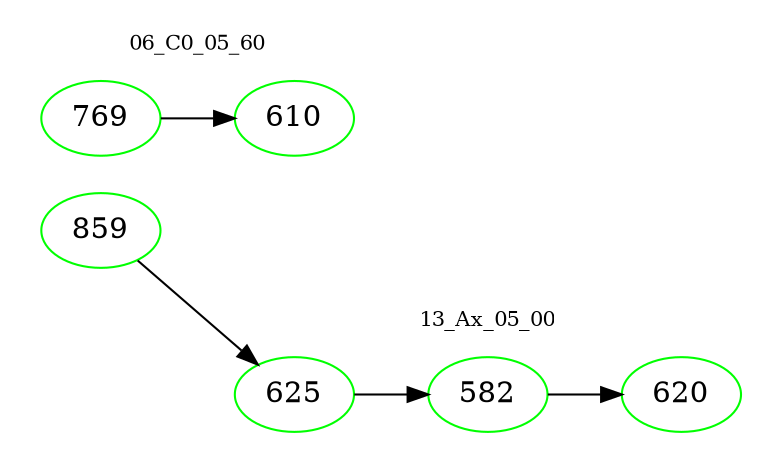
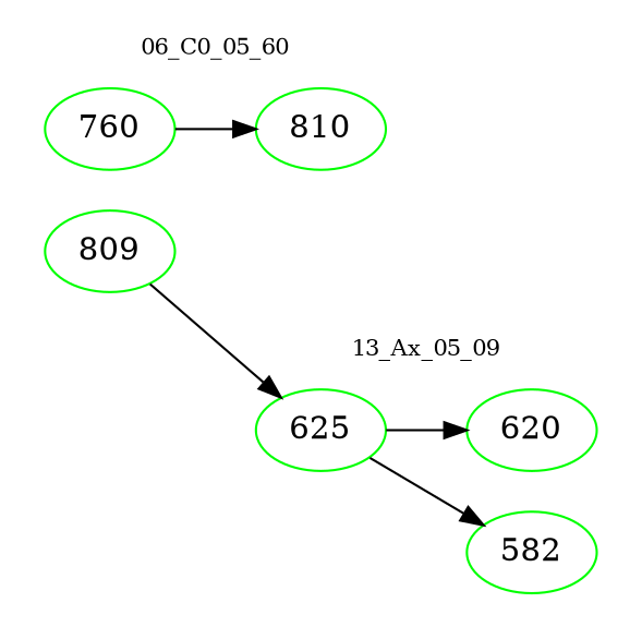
  digraph {
    rankdir=LR
    node [color=green]
    edge [color=black]
    n1 [label=625]
    n2 [label=582]
    n3 [label=620]
-   n4 [label=859]
-   n5 [label=769]
-   n6 [label=610]
+   n4 [label=809]
+   n5 [label=760]
+   n6 [label=810]
    subgraph cluster_1 {
      color=white
      fontsize=10
-     label="13_Ax_05_00"
+     label="13_Ax_05_09"
      n1
      n2
      n3
    }
    subgraph cluster_2 {
      color=white
      fontsize=10
      label="06_C0_05_60"
      n4
      n5
      n6
    }
    n1 -> n2
-   n2 -> n3
+   n1 -> n3
    n4 -> n1
    n5 -> n6
  }
